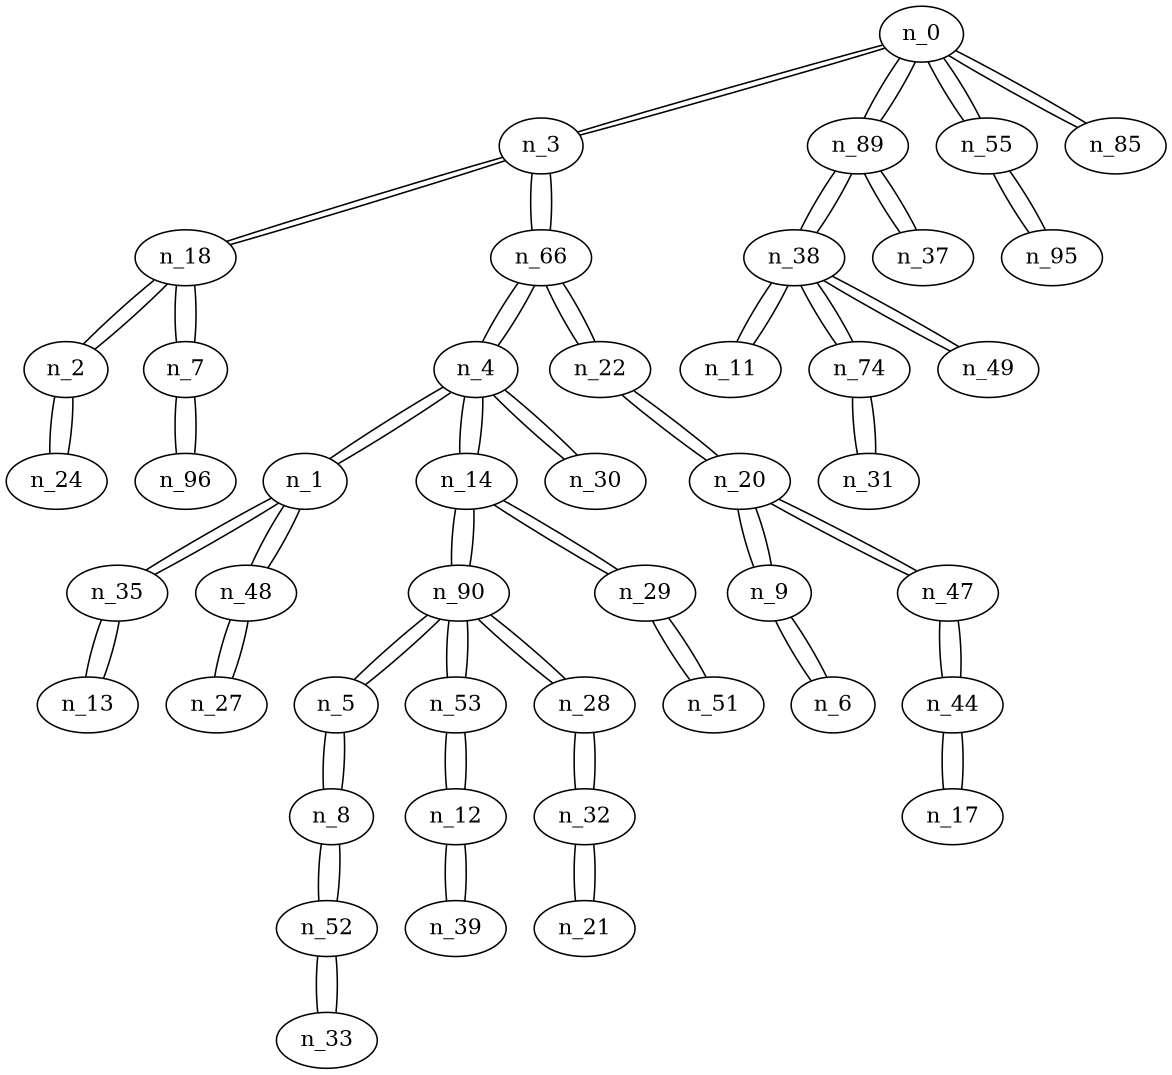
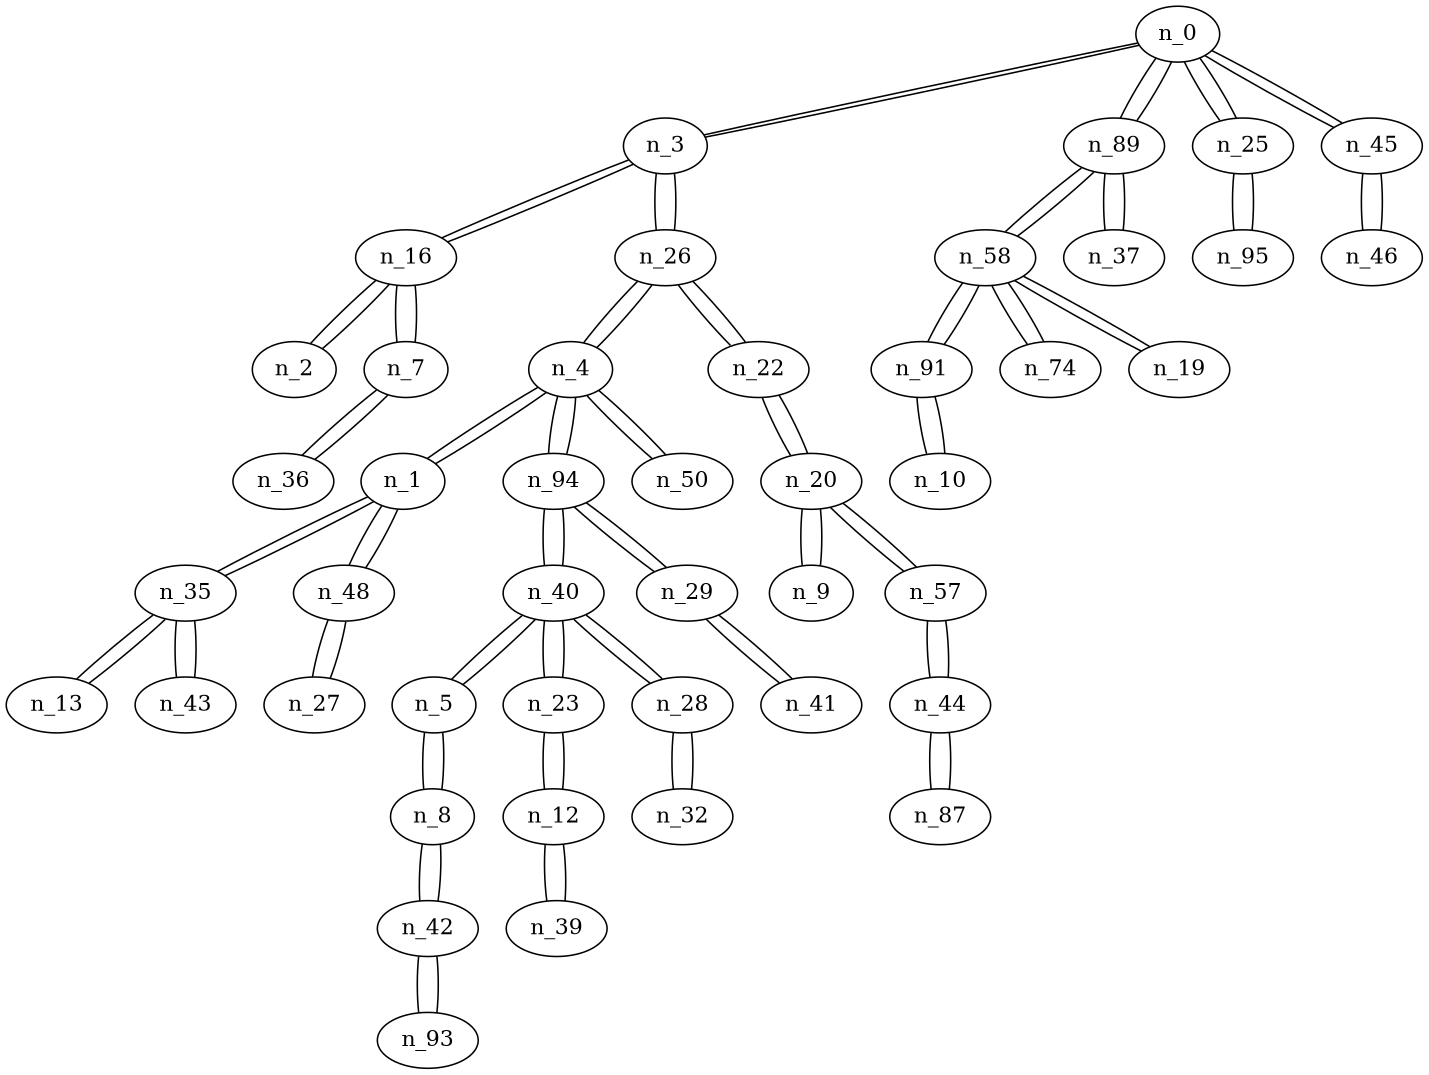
  graph {
    n_0
    n_3
    n3 [label=n_89]
-   n_25 [label=n_55]
-   n_45 [label=n_85]
-   n_16 [label=n_18]
-   n_26 [label=n_66]
-   n_38
+   n_25
+   n_45
+   n_16
+   n_26
+   n_38 [label=n_58]
    n_37
    n10 [label=n_95]
+   n_46
    n_2
    n_7
    n_4
    n_22
-   n_11
+   n_11 [label=n_91]
    n17 [label=n_74]
-   n_49
+   n_49 [label=n_19]
    n_1
    n_35
    n_48
-   n_14
-   n_30
+   n_14 [label=n_94]
+   n_30 [label=n_50]
    n_13
+   n_43
    n_27
-   n_40 [label=n_90]
+   n_40
    n_29
-   n_24
-   n_36 [label=n_96]
+   n_36
    n_20
    n_5
-   n_23 [label=n_53]
+   n_23
    n_28
-   n_41 [label=n_51]
+   n_41
    n_8
-   n_42 [label=n_52]
-   n_33
+   n_42
+   n_33 [label=n_93]
    n_12
    n_32
-   n_6
    n_9
-   n_47
+   n_47 [label=n_57]
    n_44
-   n_31
+   n_10
    n_39
-   n_17
-   n_21
+   n_17 [label=n_87]
    n_0 -- n_3
    n_0 -- n3
    n_0 -- n_25
    n_0 -- n_45
    n_3 -- n_0
    n_3 -- n_16
    n_3 -- n_26
    n3 -- n_0
    n3 -- n_38
    n3 -- n_37
    n_25 -- n_0
    n_25 -- n10
    n_45 -- n_0
+   n_45 -- n_46
    n_16 -- n_3
    n_16 -- n_2
    n_16 -- n_7
    n_26 -- n_3
    n_26 -- n_4
    n_26 -- n_22
    n_38 -- n3
    n_38 -- n_11
    n_38 -- n17
    n_38 -- n_49
    n_37 -- n3
    n10 -- n_25
+   n_46 -- n_45
    n_2 -- n_16
-   n_2 -- n_24
    n_7 -- n_16
    n_7 -- n_36
    n_4 -- n_26
    n_4 -- n_1
    n_4 -- n_14
    n_4 -- n_30
    n_22 -- n_26
    n_22 -- n_20
    n_11 -- n_38
+   n_11 -- n_10
    n17 -- n_38
-   n17 -- n_31
    n_49 -- n_38
    n_1 -- n_4
    n_1 -- n_35
    n_1 -- n_48
    n_35 -- n_1
    n_35 -- n_13
+   n_35 -- n_43
    n_48 -- n_1
    n_48 -- n_27
    n_14 -- n_4
    n_14 -- n_40
    n_14 -- n_29
    n_30 -- n_4
    n_13 -- n_35
+   n_43 -- n_35
    n_27 -- n_48
    n_40 -- n_14
    n_40 -- n_5
    n_40 -- n_23
    n_40 -- n_28
    n_29 -- n_14
    n_29 -- n_41
-   n_24 -- n_2
    n_36 -- n_7
    n_20 -- n_22
    n_20 -- n_9
    n_20 -- n_47
    n_5 -- n_40
    n_5 -- n_8
    n_23 -- n_40
    n_23 -- n_12
    n_28 -- n_40
    n_28 -- n_32
    n_41 -- n_29
    n_8 -- n_5
    n_8 -- n_42
    n_42 -- n_8
    n_42 -- n_33
    n_33 -- n_42
    n_12 -- n_23
    n_12 -- n_39
    n_32 -- n_28
-   n_32 -- n_21
-   n_6 -- n_9
    n_9 -- n_20
-   n_9 -- n_6
    n_47 -- n_20
    n_47 -- n_44
    n_44 -- n_47
    n_44 -- n_17
-   n_31 -- n17
+   n_10 -- n_11
    n_39 -- n_12
    n_17 -- n_44
-   n_21 -- n_32
  }
